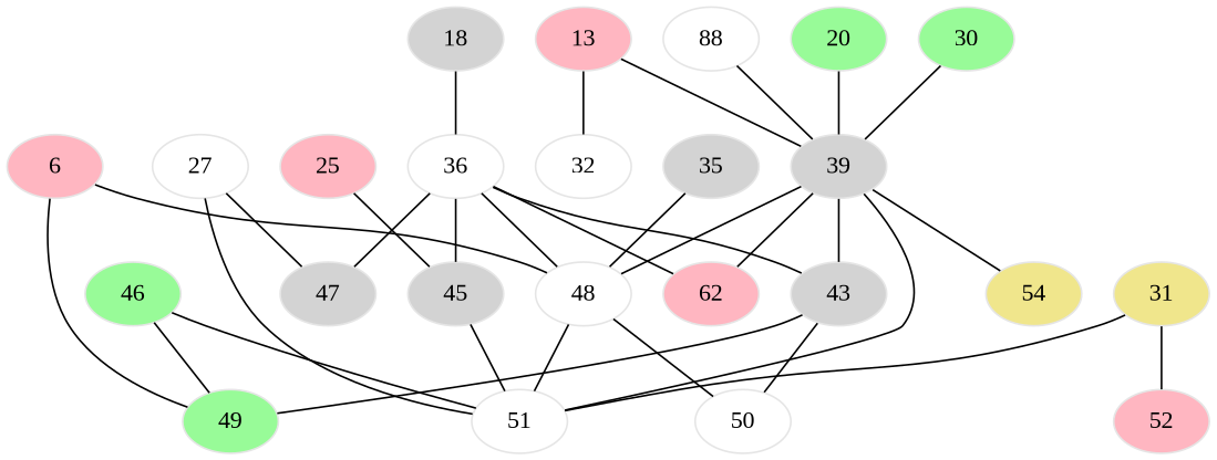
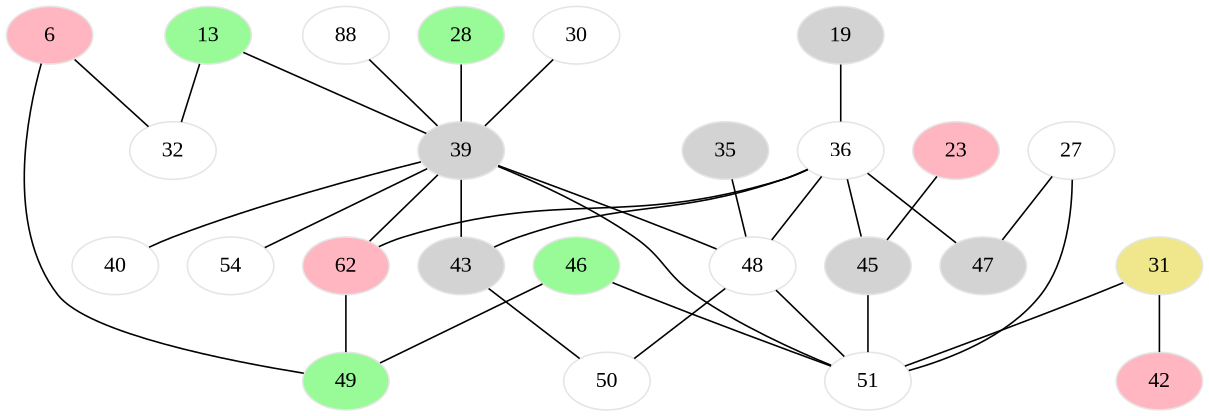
  graph {
    fontname="Liberation Serif"
    node [color=gray90 fillcolor=white fontname="Liberation Serif" style=filled]
    edge [fontname="Liberation Serif"]
    48 [super="+15+3+41+8"]
    51 [super="+9+28"]
    50 [super="+10"]
    6 [fillcolor=lightpink]
    49 [fillcolor=palegreen super="+29"]
-   13 [fillcolor=lightpink]
+   13 [fillcolor=palegreen]
    32
    39 [fillcolor=lightgrey super="+23+5+26"]
    n9 [fillcolor=lightpink label=62 super="+27"]
    43 [fillcolor=lightgrey super="+22"]
-   54 [fillcolor=khaki]
+   40
+   54
    n13 [label=88]
    36 [super="+16"]
    45 [fillcolor=lightgrey super="+34+38+33"]
    47 [fillcolor=lightgrey]
-   19 [fillcolor=lightgrey label=18]
-   20 [fillcolor=palegreen]
-   25 [fillcolor=lightpink]
-   30 [fillcolor=palegreen]
+   19 [fillcolor=lightgrey]
+   20 [fillcolor=palegreen label=28]
+   25 [fillcolor=lightpink label=23]
+   30
    31 [fillcolor=khaki]
-   52 [fillcolor=lightpink]
+   52 [fillcolor=lightpink label=42]
    35 [fillcolor=lightgrey]
    n24 [label=27]
    46 [fillcolor=palegreen]
    48 -- 51 [weight=2]
    48 -- 50
-   6 -- 48
+   6 -- 32
    6 -- 49
    13 -- 32
    13 -- 39
    39 -- 48 [weight=2]
    39 -- 51 [weight=2]
    39 -- n9
    39 -- 43 [weight=3]
+   39 -- 40
    39 -- 54
    43 -- 50
-   43 -- 49 [weight=2]
+   n9 -- 49 [weight=2]
    n13 -- 39
    36 -- 48 [weight=2]
    36 -- n9 [weight=2]
    36 -- 43
    36 -- 45 [weight=5]
    36 -- 47
    45 -- 51 [weight=3]
    19 -- 36 [weight=3]
    20 -- 39
    25 -- 45
    30 -- 39
    31 -- 51
    31 -- 52
    35 -- 48
    n24 -- 51
    n24 -- 47
    46 -- 51
    46 -- 49
  }
